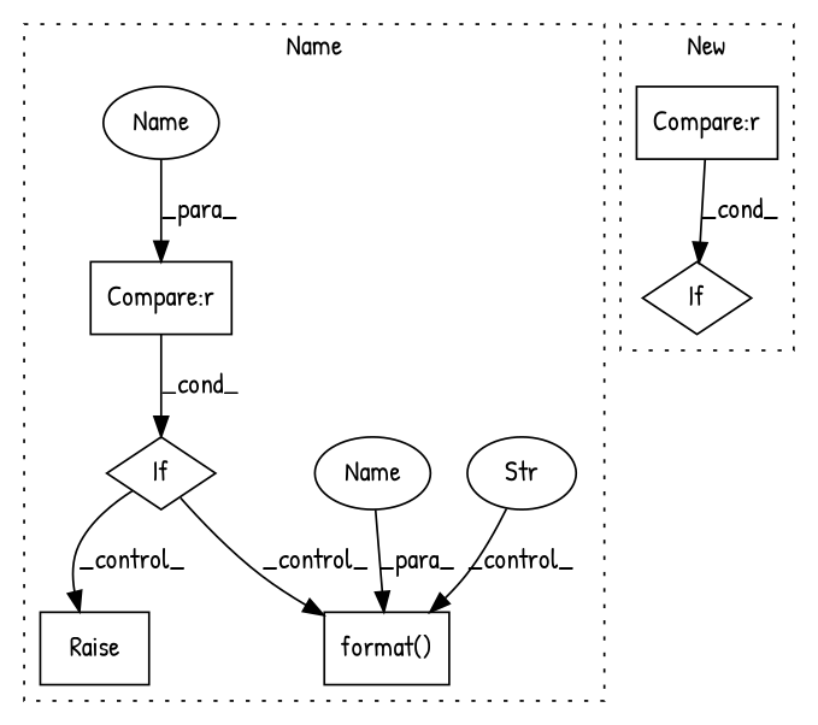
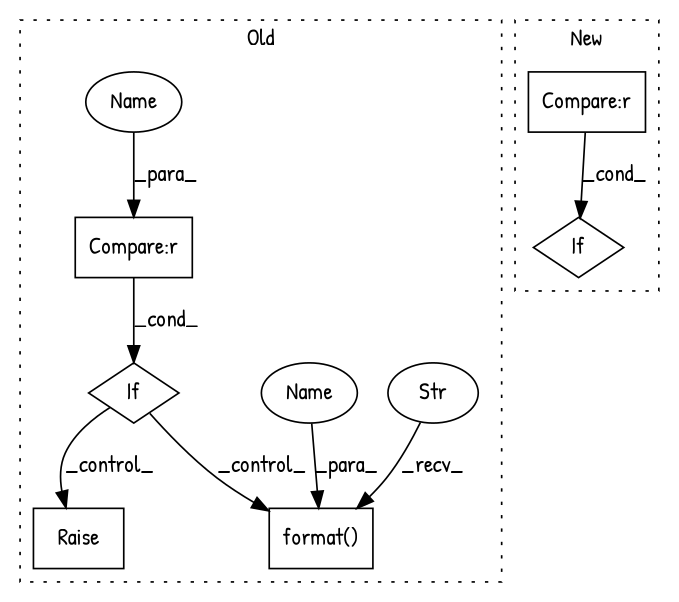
  digraph {
    fontname="Patrick Hand"
    node [a=96 fontname="Patrick Hand" l=3 s=1655 shape=box]
    edge [fontname="Patrick Hand"]
    n1 [a=91 l=6 label=Raise s=1697]
    n2 [label=If s=1652 shape=diamond]
    n3 [a=40 l=24 label="Compare:r"]
    n4 [a=75 l="49,1" label="format()" s="1733,1787"]
    n5 [a=66 l=41 label=Str s=1733 shape=ellipse]
    n6 [a=87 l=5 label=Name s=1782 shape=ellipse]
    n7 [a=87 l=5 label=Name shape=ellipse]
    n8 [label=If s=993 shape=diamond]
    n9 [a=40 l=19 label="Compare:r" s=996]
    subgraph cluster_1 {
-     label=Name
+     label=Old
      style=dotted
      n1
      n2
      n3
      n4
      n5
      n6
      n7
    }
    subgraph cluster_2 {
      label=New
      style=dotted
      n8
      n9
    }
    n2 -> n1 [label=_control_]
    n2 -> n4 [label=_control_]
    n3 -> n2 [label=_cond_]
-   n5 -> n4 [label=_control_]
+   n5 -> n4 [label=_recv_]
    n6 -> n4 [label=_para_]
    n7 -> n3 [label=_para_]
    n9 -> n8 [label=_cond_]
  }
